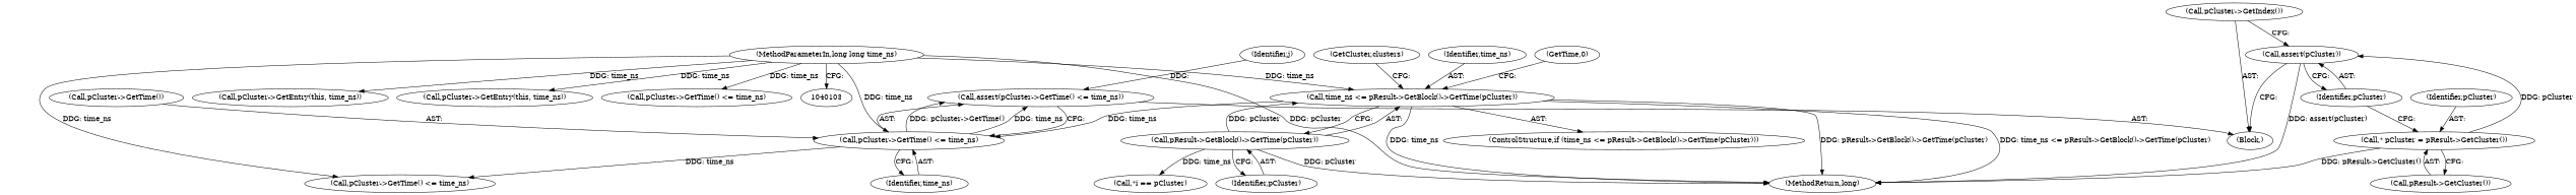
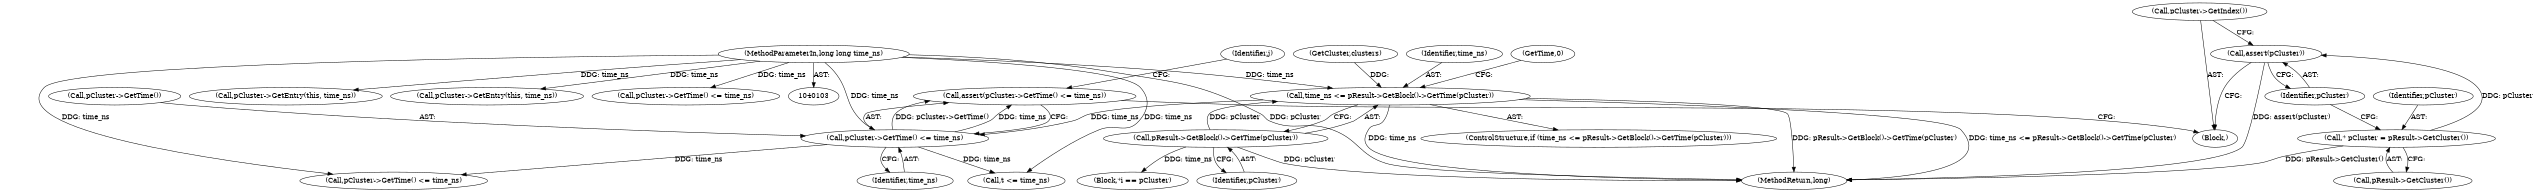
  digraph {
    n1 [label="(Call,assert(pCluster->GetTime() <= time_ns))"]
    n2 [label="(Call,pCluster->GetTime() <= time_ns)"]
    n3 [label="(Block,)"]
    n4 [label="(Identifier,time_ns)"]
    n5 [label="(Call,pCluster->GetTime() <= time_ns)"]
+   n6 [label="(Call,t <= time_ns)"]
    n7 [label="(Call,time_ns <= pResult->GetBlock()->GetTime(pCluster))"]
    n8 [label="(Call,pResult->GetBlock()->GetTime(pCluster))"]
    n9 [label="(ControlStructure,if (time_ns <= pResult->GetBlock()->GetTime(pCluster)))"]
    n10 [label="(MethodReturn,long)"]
-   n11 [label="(Call,*i == pCluster)"]
+   n11 [label="(Block,*i == pCluster)"]
    n12 [label="(Identifier,pCluster)"]
    n13 [label="(MethodParameterIn,long long time_ns)"]
    n14 [label="(Call,pCluster->GetEntry(this, time_ns))"]
    n15 [label="(Call,pCluster->GetEntry(this, time_ns))"]
    n16 [label="(Call,pCluster->GetTime() <= time_ns)"]
    n17 [label=1040103]
    n18 [label="(Call,assert(pCluster))"]
    n19 [label="(Identifier,pCluster)"]
    n20 [label="(Call,* pCluster = pResult->GetCluster())"]
    n21 [label="(Call,pResult->GetCluster())"]
    n22 [label="(Identifier,time_ns)"]
    n23 [label="(Identifier,pCluster)"]
    n24 [label="(Call,pCluster->GetTime())"]
    n25 [label="(GetTime,0)"]
    n26 [label="(GetCluster,clusters)"]
    n27 [label="(Identifier,j)"]
    n28 [label="(Call,pCluster->GetIndex())"]
    n1 -> n2 [label="CFG: "]
-   n1 -> n3 [label="AST: "]
+   n1 -> n3 [label="CFG: "]
    n2 -> n1 [label="AST: "]
    n2 -> n1 [label="DDG: pCluster->GetTime()"]
    n2 -> n1 [label="DDG: time_ns"]
    n2 -> n4 [label="CFG: "]
    n2 -> n5 [label="DDG: time_ns"]
+   n2 -> n6 [label="DDG: time_ns"]
    n4 -> n2 [label="AST: "]
    n7 -> n2 [label="DDG: time_ns"]
    n7 -> n8 [label="CFG: "]
    n7 -> n9 [label="AST: "]
    n7 -> n10 [label="DDG: time_ns <= pResult->GetBlock()->GetTime(pCluster)"]
    n7 -> n10 [label="DDG: time_ns"]
    n7 -> n10 [label="DDG: pResult->GetBlock()->GetTime(pCluster)"]
    n8 -> n7 [label="AST: "]
    n8 -> n7 [label="DDG: pCluster"]
    n8 -> n10 [label="DDG: pCluster"]
    n8 -> n11 [label="DDG: time_ns"]
    n8 -> n12 [label="CFG: "]
    n12 -> n8 [label="AST: "]
    n13 -> n2 [label="DDG: time_ns"]
    n13 -> n5 [label="DDG: time_ns"]
+   n13 -> n6 [label="DDG: time_ns"]
    n13 -> n7 [label="DDG: time_ns"]
    n13 -> n10 [label="DDG: pCluster"]
    n13 -> n14 [label="DDG: time_ns"]
    n13 -> n15 [label="DDG: time_ns"]
    n13 -> n16 [label="DDG: time_ns"]
-   n13 -> n17 [label="CFG: "]
+   n13 -> n17 [label="AST: "]
    n18 -> n3 [label="CFG: "]
    n18 -> n10 [label="DDG: assert(pCluster)"]
    n18 -> n19 [label="CFG: "]
    n19 -> n18 [label="AST: "]
    n19 -> n20 [label="CFG: "]
    n20 -> n10 [label="DDG: pResult->GetCluster()"]
    n20 -> n18 [label="DDG: pCluster"]
    n20 -> n21 [label="CFG: "]
    n21 -> n20 [label="AST: "]
    n22 -> n7 [label="AST: "]
    n23 -> n20 [label="AST: "]
    n24 -> n2 [label="AST: "]
    n25 -> n7 [label="CFG: "]
-   n26 -> n7 [label="CFG: "]
-   n27 -> n1 [label="DDG: "]
+   n26 -> n7 [label="DDG: "]
+   n27 -> n1 [label="CFG: "]
    n28 -> n3 [label="AST: "]
    n28 -> n18 [label="CFG: "]
  }
